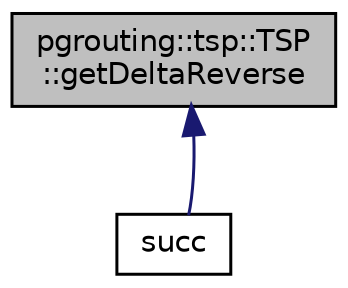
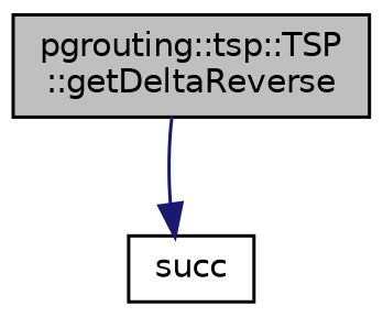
  digraph {
    rankdir=TB
    node [color=black fontname=Helvetica fontsize=10 shape=record style=filled]
    n1 [fillcolor=grey75 fontcolor=black height=0.2 label="pgrouting::tsp::TSP\l::getDeltaReverse" width=0.4]
    n2 [fillcolor=white height=0.2 label=succ width=0.4]
-   n2 -> n1 [color=midnightblue fontname=Helvetica fontsize=10 labelfontname=Helvetica labelfontsize=10 style=solid]
+   n1 -> n2 [color=midnightblue fontname=Helvetica fontsize=10 labelfontname=Helvetica labelfontsize=10 style=solid]
  }
